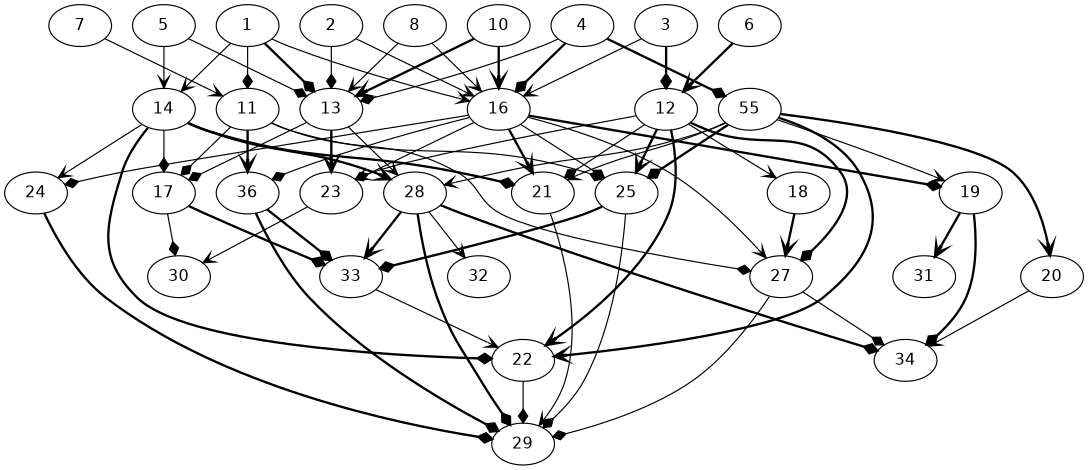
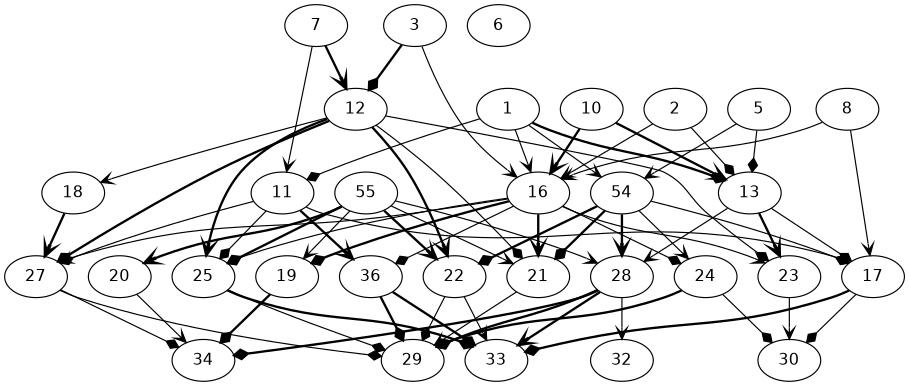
  digraph {
    fontname="DejaVu Sans"
    node [alpha=0.18 fontname="DejaVu Sans"]
    edge [arrowhead=diamond fontname="DejaVu Sans" style=solid]
    1 [alpha=0.04 expect_size=243099394442335879168]
    11 [alpha=0.16 expect_size=47119658448238312]
    13 [alpha=0.03 expect_size=53597309804402966528]
-   14 [alpha=0.15 expect_size=8889302617097464]
+   14 [alpha=0.15 expect_size=8889302617097464 label=54]
    16 [alpha=0.16 expect_size=1660812232937292]
    17 [alpha=0.00 expect_size=71706312634934552]
    25 [alpha=0.01 expect_size=56957987380367720448]
    n8 [expect_size=3444227576329150 label=36]
    27 [alpha=0.01 expect_size=28470392825436962816]
    23 [alpha=0.01 expect_size=123409711000942960]
    28 [alpha=0.17 expect_size=771460012798539]
    21 [alpha=0.04 expect_size=35506128051983351808]
    22 [alpha=0.13 expect_size=220012141035062496]
    24 [alpha=0.10 expect_size=330310889584950528]
    19 [alpha=0.06 expect_size=133037164428721680]
    30 [alpha=0.15 expect_size=797030291910931584]
    33 [alpha=0.03 expect_size=62754934029987312]
    29 [alpha=0.15 expect_size=150176894464032768]
    34 [alpha=0.06 expect_size=198140094944750075904]
    32 [alpha=0.19 expect_size=2243480855849174]
-   31 [alpha=0.00 expect_size=1934177553082220544]
    2 [alpha=0.10 expect_size=38350215471100]
    3 [expect_size=248264089393476665344]
    12 [alpha=0.12 expect_size=2400537045028908]
    18 [expect_size=1943667057250274]
-   4 [alpha=0.04 expect_size=22026701041762828288]
    n27 [expect_size=207823649089481867264 label=55]
    20 [alpha=0.04 expect_size=89078514199822336000]
    5 [alpha=0.07 expect_size=281709349934461856]
    6 [expect_size=7420484566762853]
    7 [alpha=0.10 expect_size=420869496771305]
    8 [alpha=0.20 expect_size=312557051052032000]
    10 [alpha=0.07 expect_size=66943881269627920]
    1 -> 11
    1 -> 13 [style=bold]
    1 -> 14 [arrowhead=vee]
    1 -> 16 [arrowhead=vee]
    11 -> 17
    11 -> 25
    11 -> n8 [arrowhead=vee style=bold]
    11 -> 27
    13 -> 17
    13 -> 23 [arrowhead=vee style=bold]
    13 -> 28 [arrowhead=vee]
    14 -> 17
    14 -> 28 [arrowhead=vee style=bold]
    14 -> 21 [style=bold]
    14 -> 22 [style=bold]
    14 -> 24 [arrowhead=vee]
    16 -> 25
    16 -> n8
    16 -> 27 [arrowhead=vee]
    16 -> 23 [arrowhead=vee]
    16 -> 21 [arrowhead=vee style=bold]
    16 -> 24
    16 -> 19 [style=bold]
    17 -> 30
    17 -> 33 [style=bold]
    25 -> 33 [style=bold]
    25 -> 29
    n8 -> 33 [style=bold]
    n8 -> 29 [style=bold]
    27 -> 29
    27 -> 34
    23 -> 30 [arrowhead=vee]
    28 -> 33 [arrowhead=vee style=bold]
    28 -> 29 [style=bold]
    28 -> 34 [style=bold]
    28 -> 32 [arrowhead=vee]
    21 -> 29 [arrowhead=vee]
-   33 -> 22 [arrowhead=vee]
+   22 -> 33 [arrowhead=vee]
    22 -> 29
+   24 -> 30
    24 -> 29 [style=bold]
    19 -> 34 [style=bold]
-   19 -> 31 [arrowhead=vee style=bold]
    2 -> 13
    2 -> 16 [arrowhead=vee]
    3 -> 16 [arrowhead=vee]
    3 -> 12 [style=bold]
    12 -> 25 [arrowhead=vee style=bold]
    12 -> 27 [style=bold]
    12 -> 23
    12 -> 21
    12 -> 22 [arrowhead=vee style=bold]
    12 -> 18 [arrowhead=vee]
    18 -> 27 [arrowhead=vee style=bold]
-   4 -> 13
-   4 -> 16 [style=bold]
-   4 -> n27 [style=bold]
    n27 -> 25 [style=bold]
    n27 -> 28 [arrowhead=vee]
    n27 -> 21 [arrowhead=vee]
    n27 -> 22 [arrowhead=vee style=bold]
    n27 -> 19 [arrowhead=vee]
    n27 -> 20 [arrowhead=vee style=bold]
    20 -> 34 [arrowhead=vee]
    5 -> 13
    5 -> 14 [arrowhead=vee]
    7 -> 11 [arrowhead=vee]
-   6 -> 12 [arrowhead=vee style=bold]
-   8 -> 13 [arrowhead=vee]
+   7 -> 12 [arrowhead=vee style=bold]
+   8 -> 17 [arrowhead=vee]
    8 -> 16 [arrowhead=vee]
    10 -> 13 [arrowhead=vee style=bold]
    10 -> 16 [arrowhead=vee style=bold]
  }
